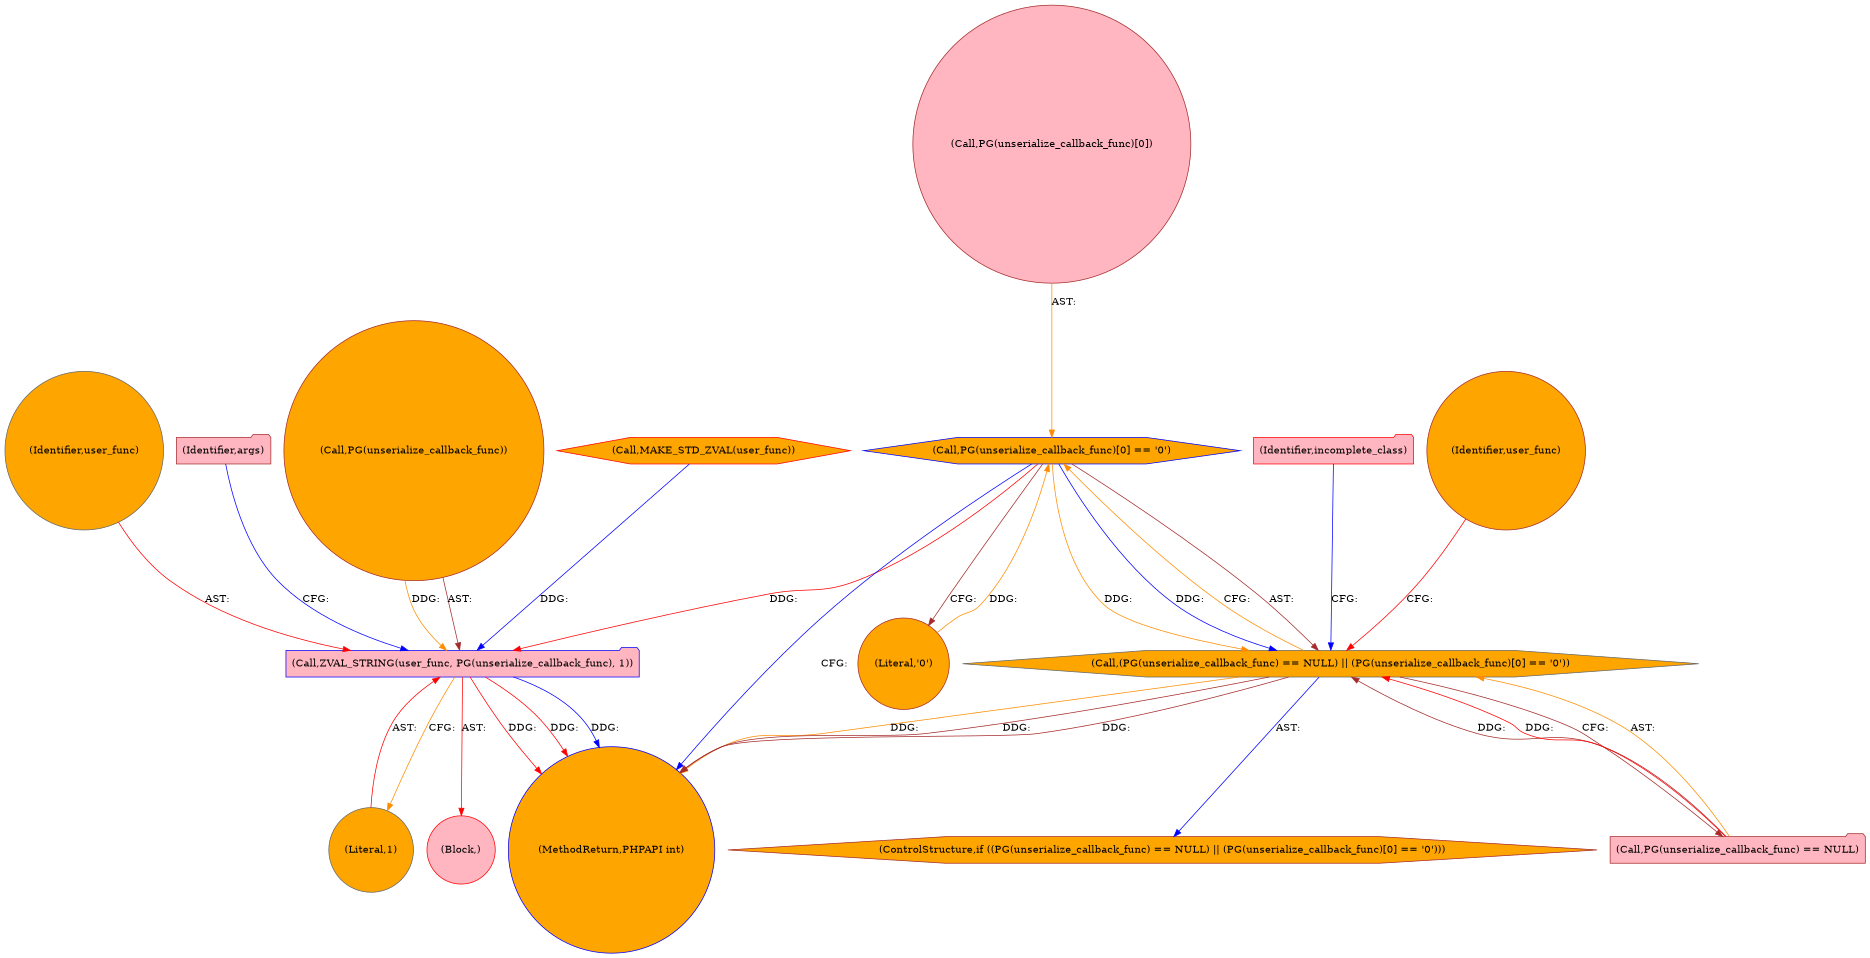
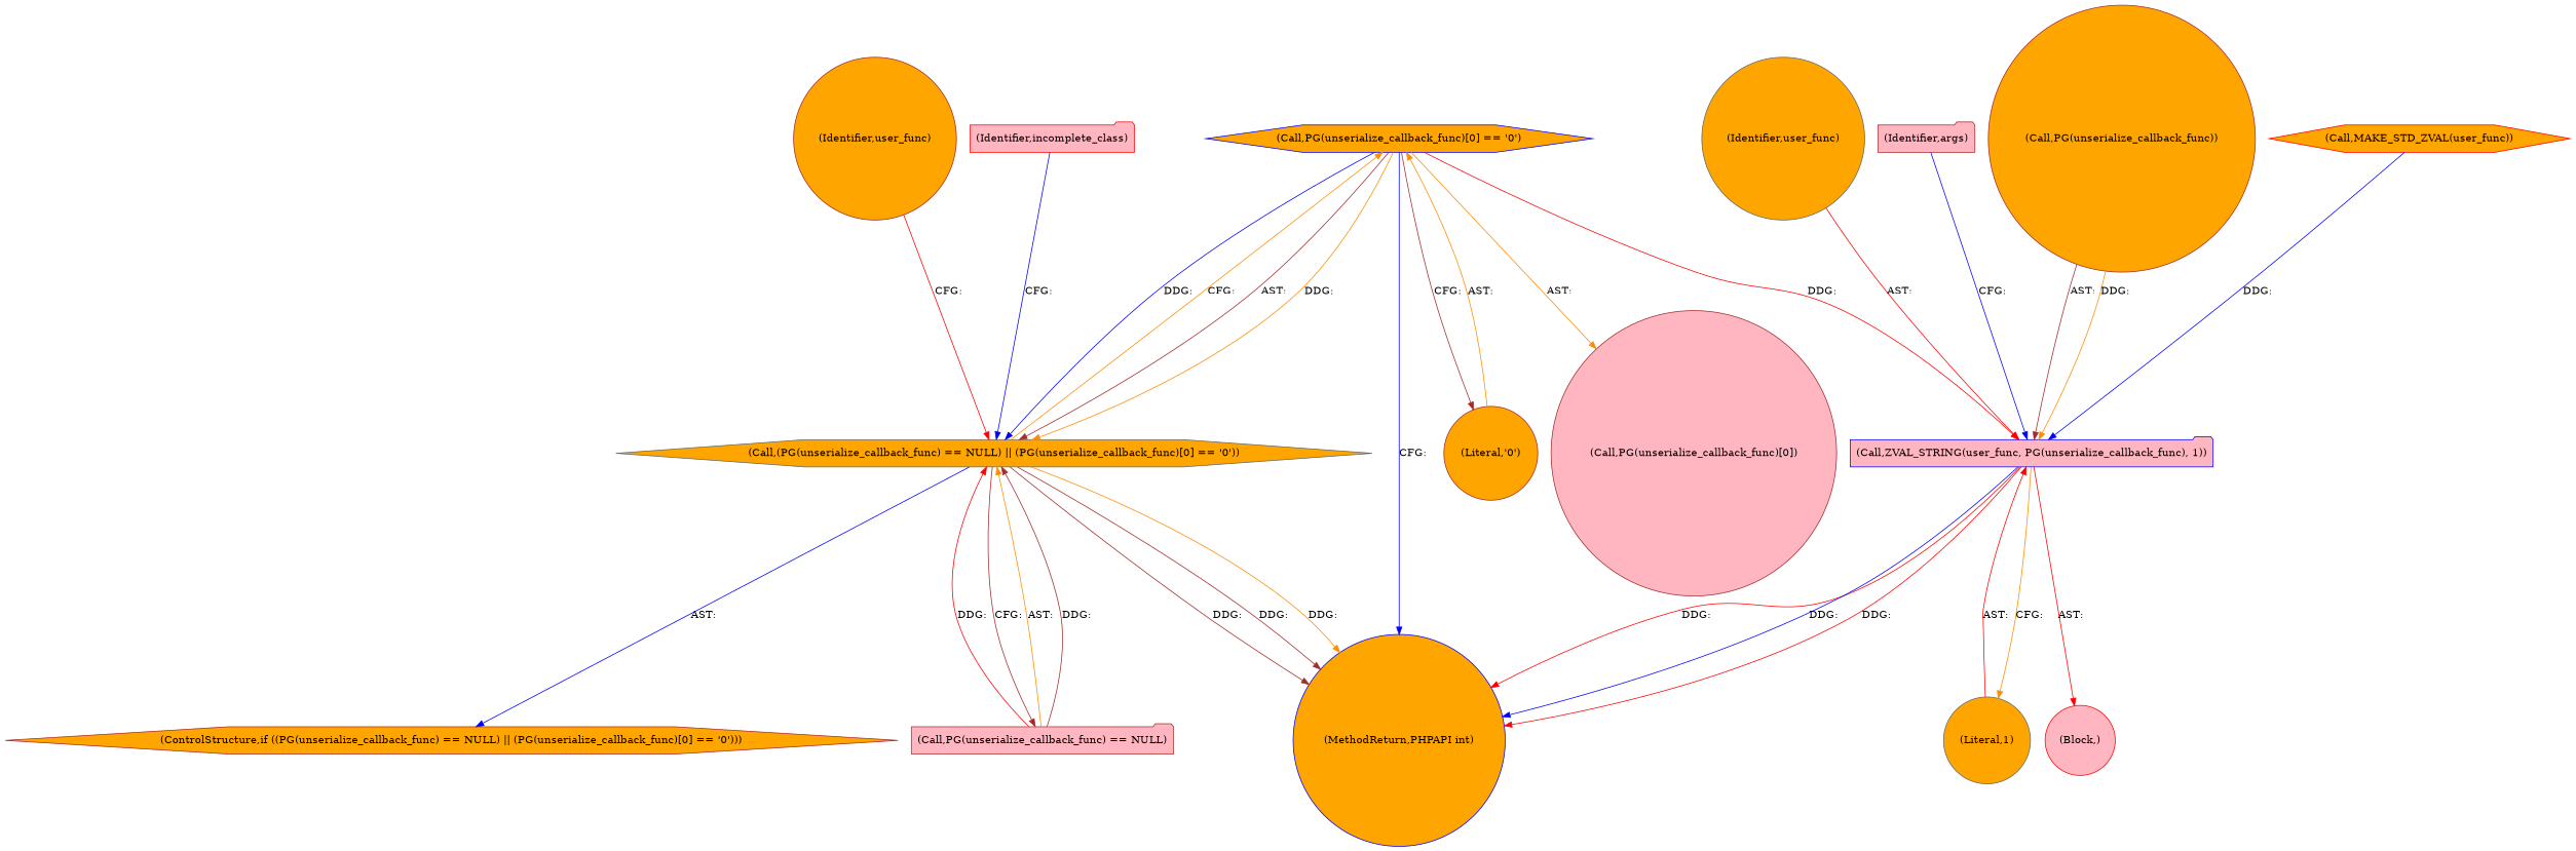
  digraph {
    node [color=brown fillcolor=orange shape=circle style=filled]
    edge [color=darkorange]
    n1 [color=blue label="(Call,PG(unserialize_callback_func)[0] == '\0')" shape=hexagon]
    n2 [color=gray40 label="(Call,(PG(unserialize_callback_func) == NULL) || (PG(unserialize_callback_func)[0] == '\0'))" shape=hexagon]
    n3 [color=blue fillcolor=lightpink label="(Call,ZVAL_STRING(user_func, PG(unserialize_callback_func), 1))" shape=folder]
    n4 [color=blue label="(MethodReturn,PHPAPI int)"]
    n5 [label="(Literal,'\0')"]
    n6 [label="(ControlStructure,if ((PG(unserialize_callback_func) == NULL) || (PG(unserialize_callback_func)[0] == '\0')))" shape=hexagon]
    n7 [fillcolor=lightpink label="(Call,PG(unserialize_callback_func) == NULL)" shape=folder]
    n8 [color=gray40 label="(Literal,1)"]
    n9 [color=red fillcolor=lightpink label="(Block,)"]
    n10 [label="(Call,PG(unserialize_callback_func))"]
    n11 [color=red label="(Call,MAKE_STD_ZVAL(user_func))" shape=hexagon]
    n12 [color=gray40 label="(Identifier,user_func)"]
    n13 [fillcolor=lightpink label="(Call,PG(unserialize_callback_func)[0])"]
    n14 [color=red fillcolor=lightpink label="(Identifier,incomplete_class)" shape=folder]
    n15 [fillcolor=lightpink label="(Identifier,args)" shape=folder]
    n16 [label="(Identifier,user_func)"]
    n1 -> n2 [color=brown label="AST: "]
    n1 -> n2 [label="DDG: "]
    n1 -> n2 [color=blue label="DDG: "]
    n1 -> n3 [color=red label="DDG: "]
    n1 -> n4 [color=blue label="CFG: "]
    n1 -> n5 [color=brown label="CFG: "]
    n2 -> n1 [label="CFG: "]
    n2 -> n4 [label="DDG: "]
    n2 -> n4 [color=brown label="DDG: "]
    n2 -> n4 [color=brown label="DDG: "]
    n2 -> n6 [color=blue label="AST: "]
    n2 -> n7 [color=brown label="CFG: "]
    n3 -> n4 [color=red label="DDG: "]
    n3 -> n4 [color=blue label="DDG: "]
    n3 -> n4 [color=red label="DDG: "]
    n3 -> n8 [label="CFG: "]
    n3 -> n9 [color=red label="AST: "]
-   n5 -> n1 [label="DDG: "]
+   n5 -> n1 [label="AST: "]
    n7 -> n2 [label="AST: "]
    n7 -> n2 [color=brown label="DDG: "]
    n7 -> n2 [color=red label="DDG: "]
    n8 -> n3 [color=red label="AST: "]
    n10 -> n3 [color=brown label="AST: "]
    n10 -> n3 [label="DDG: "]
    n11 -> n3 [color=blue label="DDG: "]
    n12 -> n3 [color=red label="AST: "]
-   n13 -> n1 [label="AST: "]
+   n1 -> n13 [label="AST: "]
    n14 -> n2 [color=blue label="CFG: "]
    n15 -> n3 [color=blue label="CFG: "]
    n16 -> n2 [color=red label="CFG: "]
  }
